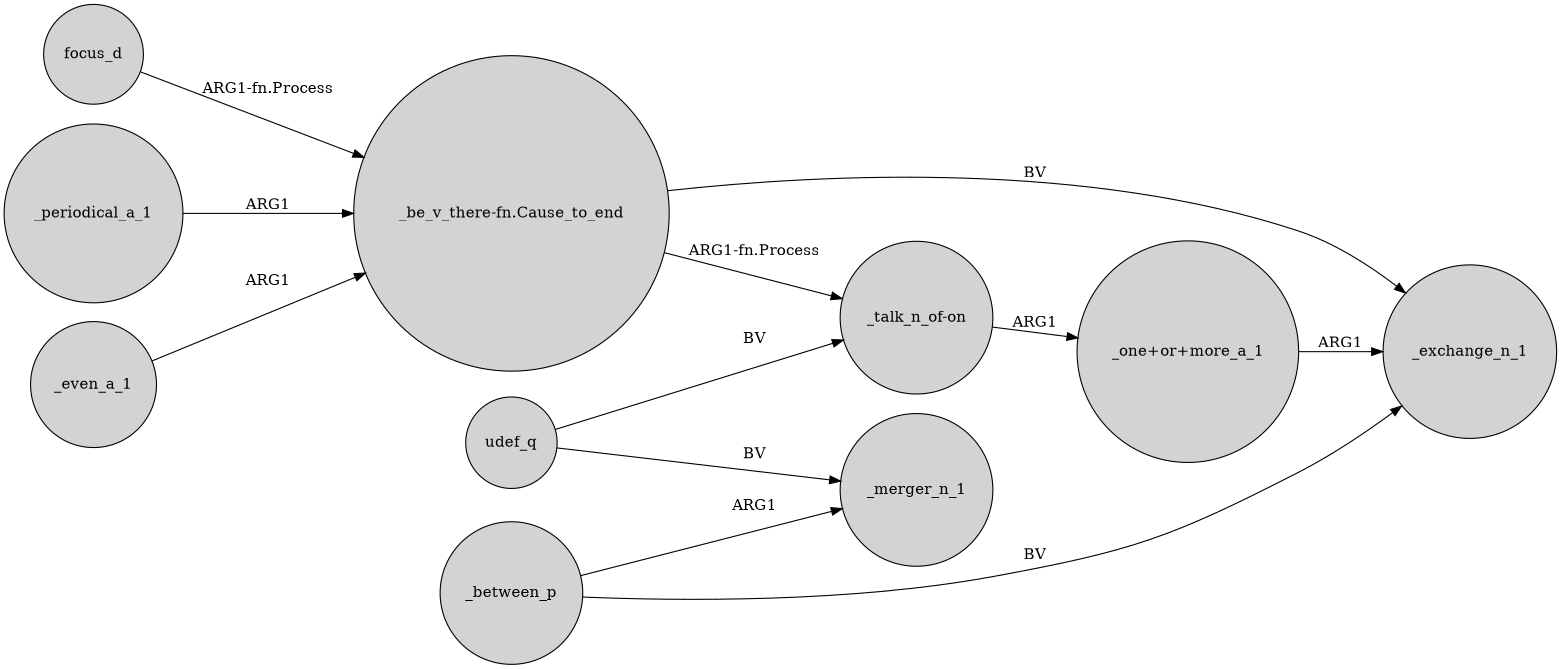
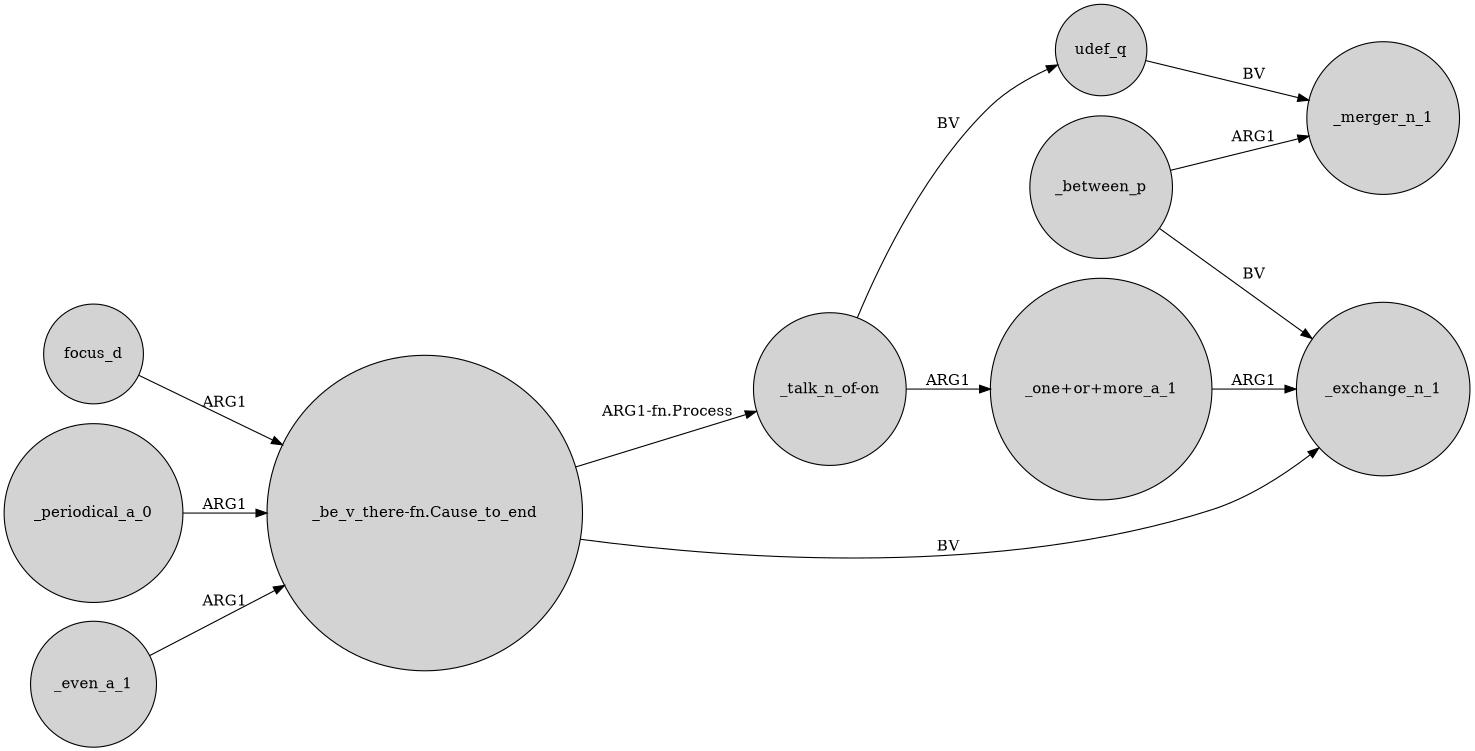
  digraph {
    rankdir=LR
    node [shape=circle style=filled]
    focus_d
    "_be_v_there-fn.Cause_to_end"
    "_talk_n_of-on"
    _exchange_n_1
    "_one+or+more_a_1"
    _between_p
    _merger_n_1
-   _periodical_a_1
+   _periodical_a_1 [label=_periodical_a_0]
    udef_q
    _even_a_1
-   focus_d -> "_be_v_there-fn.Cause_to_end" [label="ARG1-fn.Process"]
+   focus_d -> "_be_v_there-fn.Cause_to_end" [label=ARG1]
    "_be_v_there-fn.Cause_to_end" -> "_talk_n_of-on" [label="ARG1-fn.Process"]
    "_be_v_there-fn.Cause_to_end" -> _exchange_n_1 [label=BV]
    "_talk_n_of-on" -> "_one+or+more_a_1" [label=ARG1]
    "_one+or+more_a_1" -> _exchange_n_1 [label=ARG1]
    _between_p -> _exchange_n_1 [label=BV]
    _between_p -> _merger_n_1 [label=ARG1]
    _periodical_a_1 -> "_be_v_there-fn.Cause_to_end" [label=ARG1]
-   udef_q -> "_talk_n_of-on" [label=BV]
+   "_talk_n_of-on" -> udef_q [label=BV]
    udef_q -> _merger_n_1 [label=BV]
    _even_a_1 -> "_be_v_there-fn.Cause_to_end" [label=ARG1]
  }
